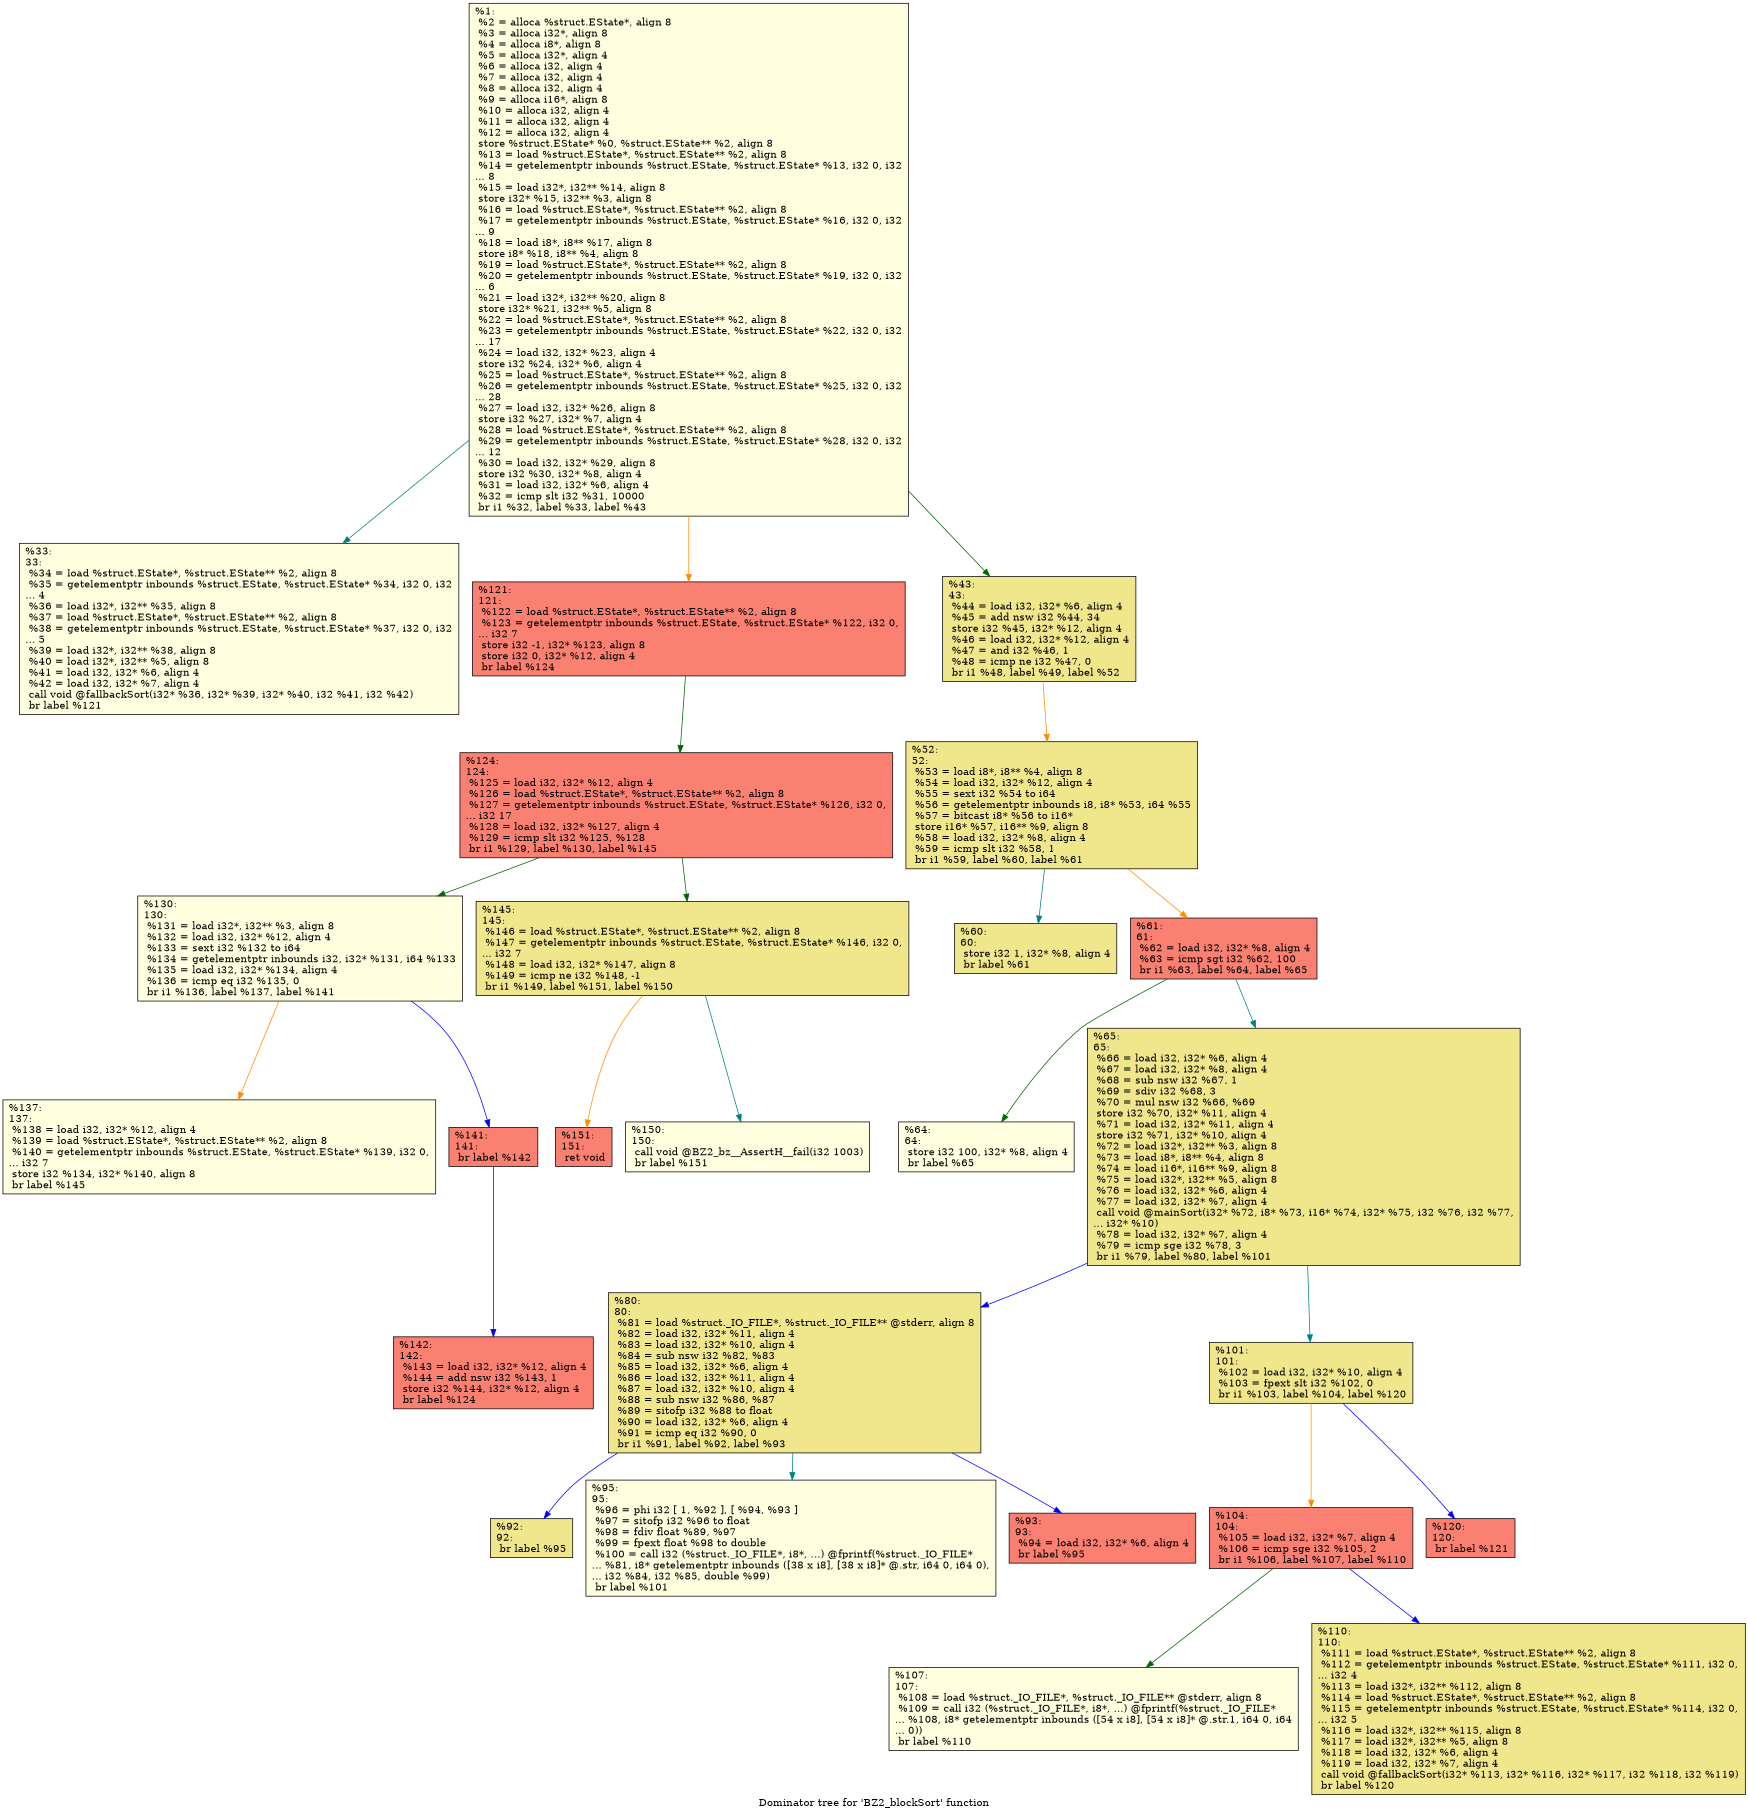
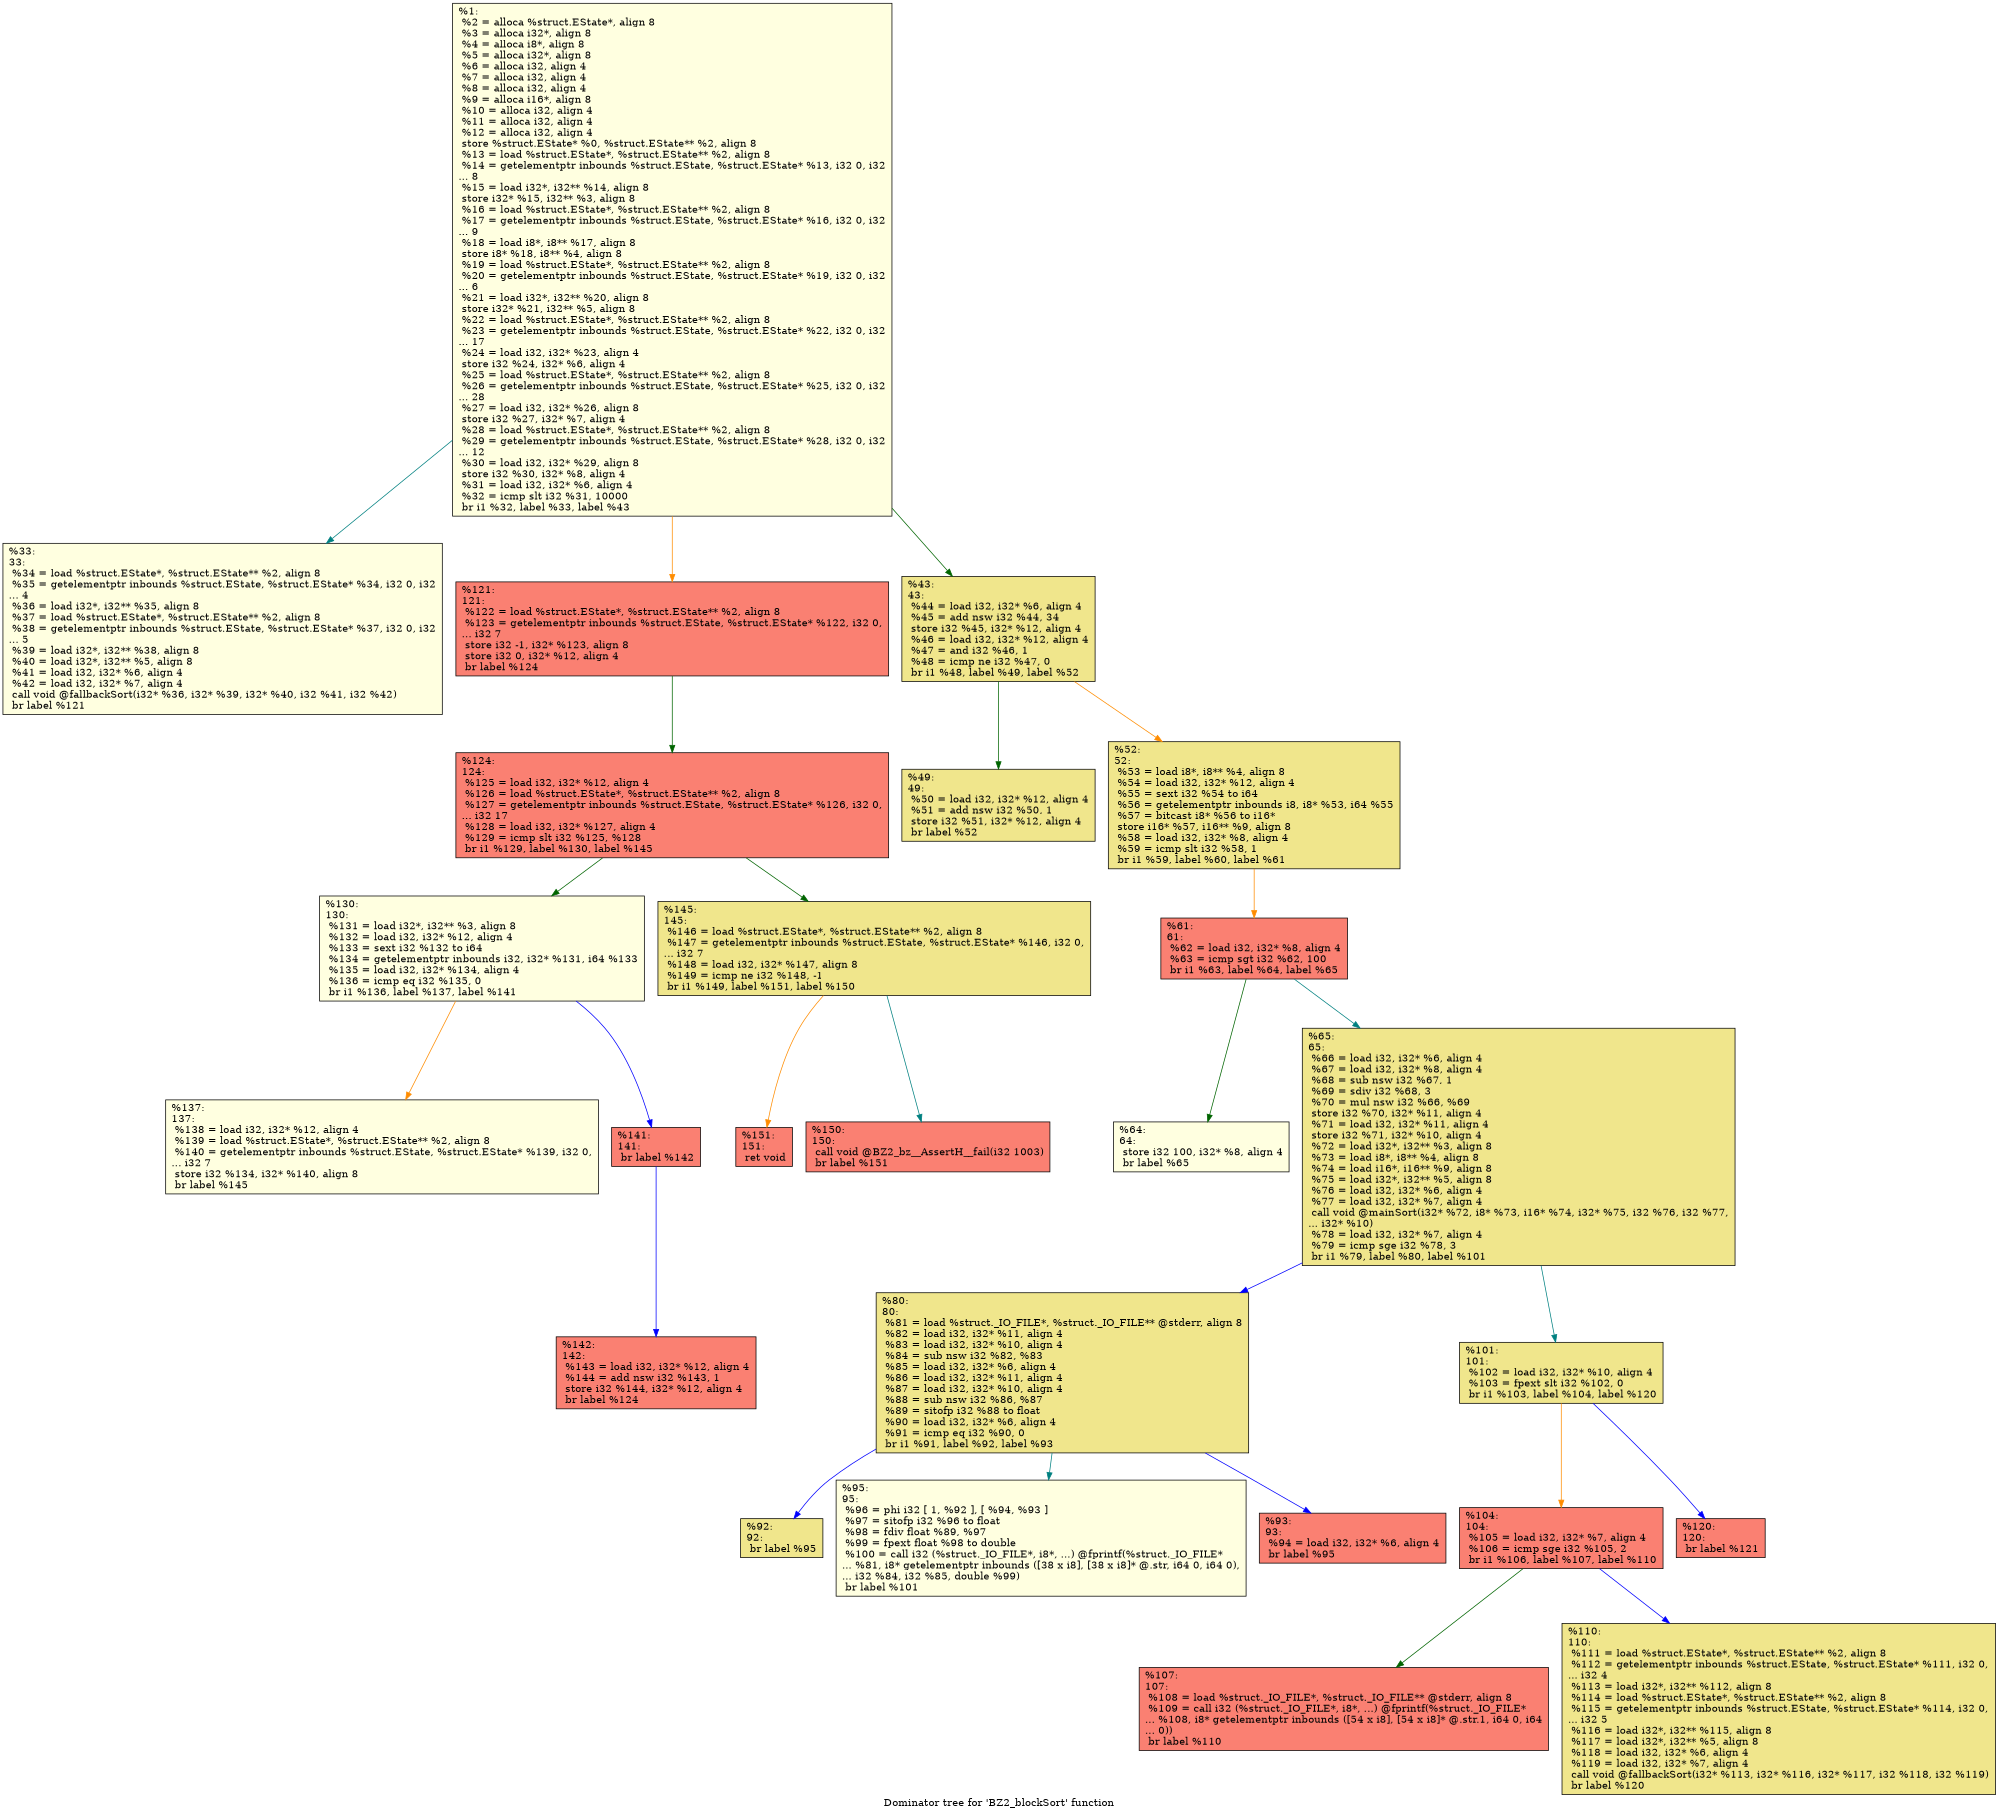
  digraph {
    label="Dominator tree for 'BZ2_blockSort' function"
    node [fillcolor=salmon shape=record style=filled]
    edge [color=darkgreen]
-   n1 [fillcolor=lightyellow label="{%1:\l  %2 = alloca %struct.EState*, align 8\l  %3 = alloca i32*, align 8\l  %4 = alloca i8*, align 8\l  %5 = alloca i32*, align 4\l  %6 = alloca i32, align 4\l  %7 = alloca i32, align 4\l  %8 = alloca i32, align 4\l  %9 = alloca i16*, align 8\l  %10 = alloca i32, align 4\l  %11 = alloca i32, align 4\l  %12 = alloca i32, align 4\l  store %struct.EState* %0, %struct.EState** %2, align 8\l  %13 = load %struct.EState*, %struct.EState** %2, align 8\l  %14 = getelementptr inbounds %struct.EState, %struct.EState* %13, i32 0, i32\l... 8\l  %15 = load i32*, i32** %14, align 8\l  store i32* %15, i32** %3, align 8\l  %16 = load %struct.EState*, %struct.EState** %2, align 8\l  %17 = getelementptr inbounds %struct.EState, %struct.EState* %16, i32 0, i32\l... 9\l  %18 = load i8*, i8** %17, align 8\l  store i8* %18, i8** %4, align 8\l  %19 = load %struct.EState*, %struct.EState** %2, align 8\l  %20 = getelementptr inbounds %struct.EState, %struct.EState* %19, i32 0, i32\l... 6\l  %21 = load i32*, i32** %20, align 8\l  store i32* %21, i32** %5, align 8\l  %22 = load %struct.EState*, %struct.EState** %2, align 8\l  %23 = getelementptr inbounds %struct.EState, %struct.EState* %22, i32 0, i32\l... 17\l  %24 = load i32, i32* %23, align 4\l  store i32 %24, i32* %6, align 4\l  %25 = load %struct.EState*, %struct.EState** %2, align 8\l  %26 = getelementptr inbounds %struct.EState, %struct.EState* %25, i32 0, i32\l... 28\l  %27 = load i32, i32* %26, align 8\l  store i32 %27, i32* %7, align 4\l  %28 = load %struct.EState*, %struct.EState** %2, align 8\l  %29 = getelementptr inbounds %struct.EState, %struct.EState* %28, i32 0, i32\l... 12\l  %30 = load i32, i32* %29, align 8\l  store i32 %30, i32* %8, align 4\l  %31 = load i32, i32* %6, align 4\l  %32 = icmp slt i32 %31, 10000\l  br i1 %32, label %33, label %43\l}"]
+   n1 [fillcolor=lightyellow label="{%1:\l  %2 = alloca %struct.EState*, align 8\l  %3 = alloca i32*, align 8\l  %4 = alloca i8*, align 8\l  %5 = alloca i32*, align 8\l  %6 = alloca i32, align 4\l  %7 = alloca i32, align 4\l  %8 = alloca i32, align 4\l  %9 = alloca i16*, align 8\l  %10 = alloca i32, align 4\l  %11 = alloca i32, align 4\l  %12 = alloca i32, align 4\l  store %struct.EState* %0, %struct.EState** %2, align 8\l  %13 = load %struct.EState*, %struct.EState** %2, align 8\l  %14 = getelementptr inbounds %struct.EState, %struct.EState* %13, i32 0, i32\l... 8\l  %15 = load i32*, i32** %14, align 8\l  store i32* %15, i32** %3, align 8\l  %16 = load %struct.EState*, %struct.EState** %2, align 8\l  %17 = getelementptr inbounds %struct.EState, %struct.EState* %16, i32 0, i32\l... 9\l  %18 = load i8*, i8** %17, align 8\l  store i8* %18, i8** %4, align 8\l  %19 = load %struct.EState*, %struct.EState** %2, align 8\l  %20 = getelementptr inbounds %struct.EState, %struct.EState* %19, i32 0, i32\l... 6\l  %21 = load i32*, i32** %20, align 8\l  store i32* %21, i32** %5, align 8\l  %22 = load %struct.EState*, %struct.EState** %2, align 8\l  %23 = getelementptr inbounds %struct.EState, %struct.EState* %22, i32 0, i32\l... 17\l  %24 = load i32, i32* %23, align 4\l  store i32 %24, i32* %6, align 4\l  %25 = load %struct.EState*, %struct.EState** %2, align 8\l  %26 = getelementptr inbounds %struct.EState, %struct.EState* %25, i32 0, i32\l... 28\l  %27 = load i32, i32* %26, align 8\l  store i32 %27, i32* %7, align 4\l  %28 = load %struct.EState*, %struct.EState** %2, align 8\l  %29 = getelementptr inbounds %struct.EState, %struct.EState* %28, i32 0, i32\l... 12\l  %30 = load i32, i32* %29, align 8\l  store i32 %30, i32* %8, align 4\l  %31 = load i32, i32* %6, align 4\l  %32 = icmp slt i32 %31, 10000\l  br i1 %32, label %33, label %43\l}"]
    n2 [fillcolor=lightyellow label="{%33:\l33:                                               \l  %34 = load %struct.EState*, %struct.EState** %2, align 8\l  %35 = getelementptr inbounds %struct.EState, %struct.EState* %34, i32 0, i32\l... 4\l  %36 = load i32*, i32** %35, align 8\l  %37 = load %struct.EState*, %struct.EState** %2, align 8\l  %38 = getelementptr inbounds %struct.EState, %struct.EState* %37, i32 0, i32\l... 5\l  %39 = load i32*, i32** %38, align 8\l  %40 = load i32*, i32** %5, align 8\l  %41 = load i32, i32* %6, align 4\l  %42 = load i32, i32* %7, align 4\l  call void @fallbackSort(i32* %36, i32* %39, i32* %40, i32 %41, i32 %42)\l  br label %121\l}"]
    n3 [label="{%121:\l121:                                              \l  %122 = load %struct.EState*, %struct.EState** %2, align 8\l  %123 = getelementptr inbounds %struct.EState, %struct.EState* %122, i32 0,\l... i32 7\l  store i32 -1, i32* %123, align 8\l  store i32 0, i32* %12, align 4\l  br label %124\l}"]
    n4 [fillcolor=khaki label="{%43:\l43:                                               \l  %44 = load i32, i32* %6, align 4\l  %45 = add nsw i32 %44, 34\l  store i32 %45, i32* %12, align 4\l  %46 = load i32, i32* %12, align 4\l  %47 = and i32 %46, 1\l  %48 = icmp ne i32 %47, 0\l  br i1 %48, label %49, label %52\l}"]
    n5 [label="{%124:\l124:                                              \l  %125 = load i32, i32* %12, align 4\l  %126 = load %struct.EState*, %struct.EState** %2, align 8\l  %127 = getelementptr inbounds %struct.EState, %struct.EState* %126, i32 0,\l... i32 17\l  %128 = load i32, i32* %127, align 4\l  %129 = icmp slt i32 %125, %128\l  br i1 %129, label %130, label %145\l}"]
+   n6 [fillcolor=khaki label="{%49:\l49:                                               \l  %50 = load i32, i32* %12, align 4\l  %51 = add nsw i32 %50, 1\l  store i32 %51, i32* %12, align 4\l  br label %52\l}"]
    n7 [fillcolor=khaki label="{%52:\l52:                                               \l  %53 = load i8*, i8** %4, align 8\l  %54 = load i32, i32* %12, align 4\l  %55 = sext i32 %54 to i64\l  %56 = getelementptr inbounds i8, i8* %53, i64 %55\l  %57 = bitcast i8* %56 to i16*\l  store i16* %57, i16** %9, align 8\l  %58 = load i32, i32* %8, align 4\l  %59 = icmp slt i32 %58, 1\l  br i1 %59, label %60, label %61\l}"]
    n8 [fillcolor=lightyellow label="{%130:\l130:                                              \l  %131 = load i32*, i32** %3, align 8\l  %132 = load i32, i32* %12, align 4\l  %133 = sext i32 %132 to i64\l  %134 = getelementptr inbounds i32, i32* %131, i64 %133\l  %135 = load i32, i32* %134, align 4\l  %136 = icmp eq i32 %135, 0\l  br i1 %136, label %137, label %141\l}"]
    n9 [fillcolor=khaki label="{%145:\l145:                                              \l  %146 = load %struct.EState*, %struct.EState** %2, align 8\l  %147 = getelementptr inbounds %struct.EState, %struct.EState* %146, i32 0,\l... i32 7\l  %148 = load i32, i32* %147, align 8\l  %149 = icmp ne i32 %148, -1\l  br i1 %149, label %151, label %150\l}"]
-   n10 [fillcolor=khaki label="{%60:\l60:                                               \l  store i32 1, i32* %8, align 4\l  br label %61\l}"]
    n11 [label="{%61:\l61:                                               \l  %62 = load i32, i32* %8, align 4\l  %63 = icmp sgt i32 %62, 100\l  br i1 %63, label %64, label %65\l}"]
    n12 [fillcolor=lightyellow label="{%137:\l137:                                              \l  %138 = load i32, i32* %12, align 4\l  %139 = load %struct.EState*, %struct.EState** %2, align 8\l  %140 = getelementptr inbounds %struct.EState, %struct.EState* %139, i32 0,\l... i32 7\l  store i32 %134, i32* %140, align 8\l  br label %145\l}"]
    n13 [label="{%141:\l141:                                              \l  br label %142\l}"]
    n14 [label="{%151:\l151:                                              \l  ret void\l}"]
-   n15 [fillcolor=lightyellow label="{%150:\l150:                                              \l  call void @BZ2_bz__AssertH__fail(i32 1003)\l  br label %151\l}"]
+   n15 [label="{%150:\l150:                                              \l  call void @BZ2_bz__AssertH__fail(i32 1003)\l  br label %151\l}"]
    n16 [label="{%142:\l142:                                              \l  %143 = load i32, i32* %12, align 4\l  %144 = add nsw i32 %143, 1\l  store i32 %144, i32* %12, align 4\l  br label %124\l}"]
    n17 [fillcolor=lightyellow label="{%64:\l64:                                               \l  store i32 100, i32* %8, align 4\l  br label %65\l}"]
    n18 [fillcolor=khaki label="{%65:\l65:                                               \l  %66 = load i32, i32* %6, align 4\l  %67 = load i32, i32* %8, align 4\l  %68 = sub nsw i32 %67, 1\l  %69 = sdiv i32 %68, 3\l  %70 = mul nsw i32 %66, %69\l  store i32 %70, i32* %11, align 4\l  %71 = load i32, i32* %11, align 4\l  store i32 %71, i32* %10, align 4\l  %72 = load i32*, i32** %3, align 8\l  %73 = load i8*, i8** %4, align 8\l  %74 = load i16*, i16** %9, align 8\l  %75 = load i32*, i32** %5, align 8\l  %76 = load i32, i32* %6, align 4\l  %77 = load i32, i32* %7, align 4\l  call void @mainSort(i32* %72, i8* %73, i16* %74, i32* %75, i32 %76, i32 %77,\l... i32* %10)\l  %78 = load i32, i32* %7, align 4\l  %79 = icmp sge i32 %78, 3\l  br i1 %79, label %80, label %101\l}"]
    n19 [fillcolor=khaki label="{%80:\l80:                                               \l  %81 = load %struct._IO_FILE*, %struct._IO_FILE** @stderr, align 8\l  %82 = load i32, i32* %11, align 4\l  %83 = load i32, i32* %10, align 4\l  %84 = sub nsw i32 %82, %83\l  %85 = load i32, i32* %6, align 4\l  %86 = load i32, i32* %11, align 4\l  %87 = load i32, i32* %10, align 4\l  %88 = sub nsw i32 %86, %87\l  %89 = sitofp i32 %88 to float\l  %90 = load i32, i32* %6, align 4\l  %91 = icmp eq i32 %90, 0\l  br i1 %91, label %92, label %93\l}"]
    n20 [fillcolor=khaki label="{%101:\l101:                                              \l  %102 = load i32, i32* %10, align 4\l  %103 = fpext slt i32 %102, 0\l  br i1 %103, label %104, label %120\l}"]
    n21 [fillcolor=khaki label="{%92:\l92:                                               \l  br label %95\l}"]
    n22 [fillcolor=lightyellow label="{%95:\l95:                                               \l  %96 = phi i32 [ 1, %92 ], [ %94, %93 ]\l  %97 = sitofp i32 %96 to float\l  %98 = fdiv float %89, %97\l  %99 = fpext float %98 to double\l  %100 = call i32 (%struct._IO_FILE*, i8*, ...) @fprintf(%struct._IO_FILE*\l... %81, i8* getelementptr inbounds ([38 x i8], [38 x i8]* @.str, i64 0, i64 0),\l... i32 %84, i32 %85, double %99)\l  br label %101\l}"]
    n23 [label="{%93:\l93:                                               \l  %94 = load i32, i32* %6, align 4\l  br label %95\l}"]
    n24 [label="{%104:\l104:                                              \l  %105 = load i32, i32* %7, align 4\l  %106 = icmp sge i32 %105, 2\l  br i1 %106, label %107, label %110\l}"]
    n25 [label="{%120:\l120:                                              \l  br label %121\l}"]
-   n26 [fillcolor=lightyellow label="{%107:\l107:                                              \l  %108 = load %struct._IO_FILE*, %struct._IO_FILE** @stderr, align 8\l  %109 = call i32 (%struct._IO_FILE*, i8*, ...) @fprintf(%struct._IO_FILE*\l... %108, i8* getelementptr inbounds ([54 x i8], [54 x i8]* @.str.1, i64 0, i64\l... 0))\l  br label %110\l}"]
+   n26 [label="{%107:\l107:                                              \l  %108 = load %struct._IO_FILE*, %struct._IO_FILE** @stderr, align 8\l  %109 = call i32 (%struct._IO_FILE*, i8*, ...) @fprintf(%struct._IO_FILE*\l... %108, i8* getelementptr inbounds ([54 x i8], [54 x i8]* @.str.1, i64 0, i64\l... 0))\l  br label %110\l}"]
    n27 [fillcolor=khaki label="{%110:\l110:                                              \l  %111 = load %struct.EState*, %struct.EState** %2, align 8\l  %112 = getelementptr inbounds %struct.EState, %struct.EState* %111, i32 0,\l... i32 4\l  %113 = load i32*, i32** %112, align 8\l  %114 = load %struct.EState*, %struct.EState** %2, align 8\l  %115 = getelementptr inbounds %struct.EState, %struct.EState* %114, i32 0,\l... i32 5\l  %116 = load i32*, i32** %115, align 8\l  %117 = load i32*, i32** %5, align 8\l  %118 = load i32, i32* %6, align 4\l  %119 = load i32, i32* %7, align 4\l  call void @fallbackSort(i32* %113, i32* %116, i32* %117, i32 %118, i32 %119)\l  br label %120\l}"]
    n1 -> n2 [color=teal]
    n1 -> n3 [color=darkorange]
    n1 -> n4
    n3 -> n5
+   n4 -> n6
    n4 -> n7 [color=darkorange]
    n5 -> n8
    n5 -> n9
-   n7 -> n10 [color=teal]
    n7 -> n11 [color=darkorange]
    n8 -> n12 [color=darkorange]
    n8 -> n13 [color=blue]
    n9 -> n14 [color=darkorange]
    n9 -> n15 [color=teal]
    n11 -> n17
    n11 -> n18 [color=teal]
    n13 -> n16 [color=blue]
    n18 -> n19 [color=blue]
    n18 -> n20 [color=teal]
    n19 -> n21 [color=blue]
    n19 -> n22 [color=teal]
    n19 -> n23 [color=blue]
    n20 -> n24 [color=darkorange]
    n20 -> n25 [color=blue]
    n24 -> n26
    n24 -> n27 [color=blue]
  }
